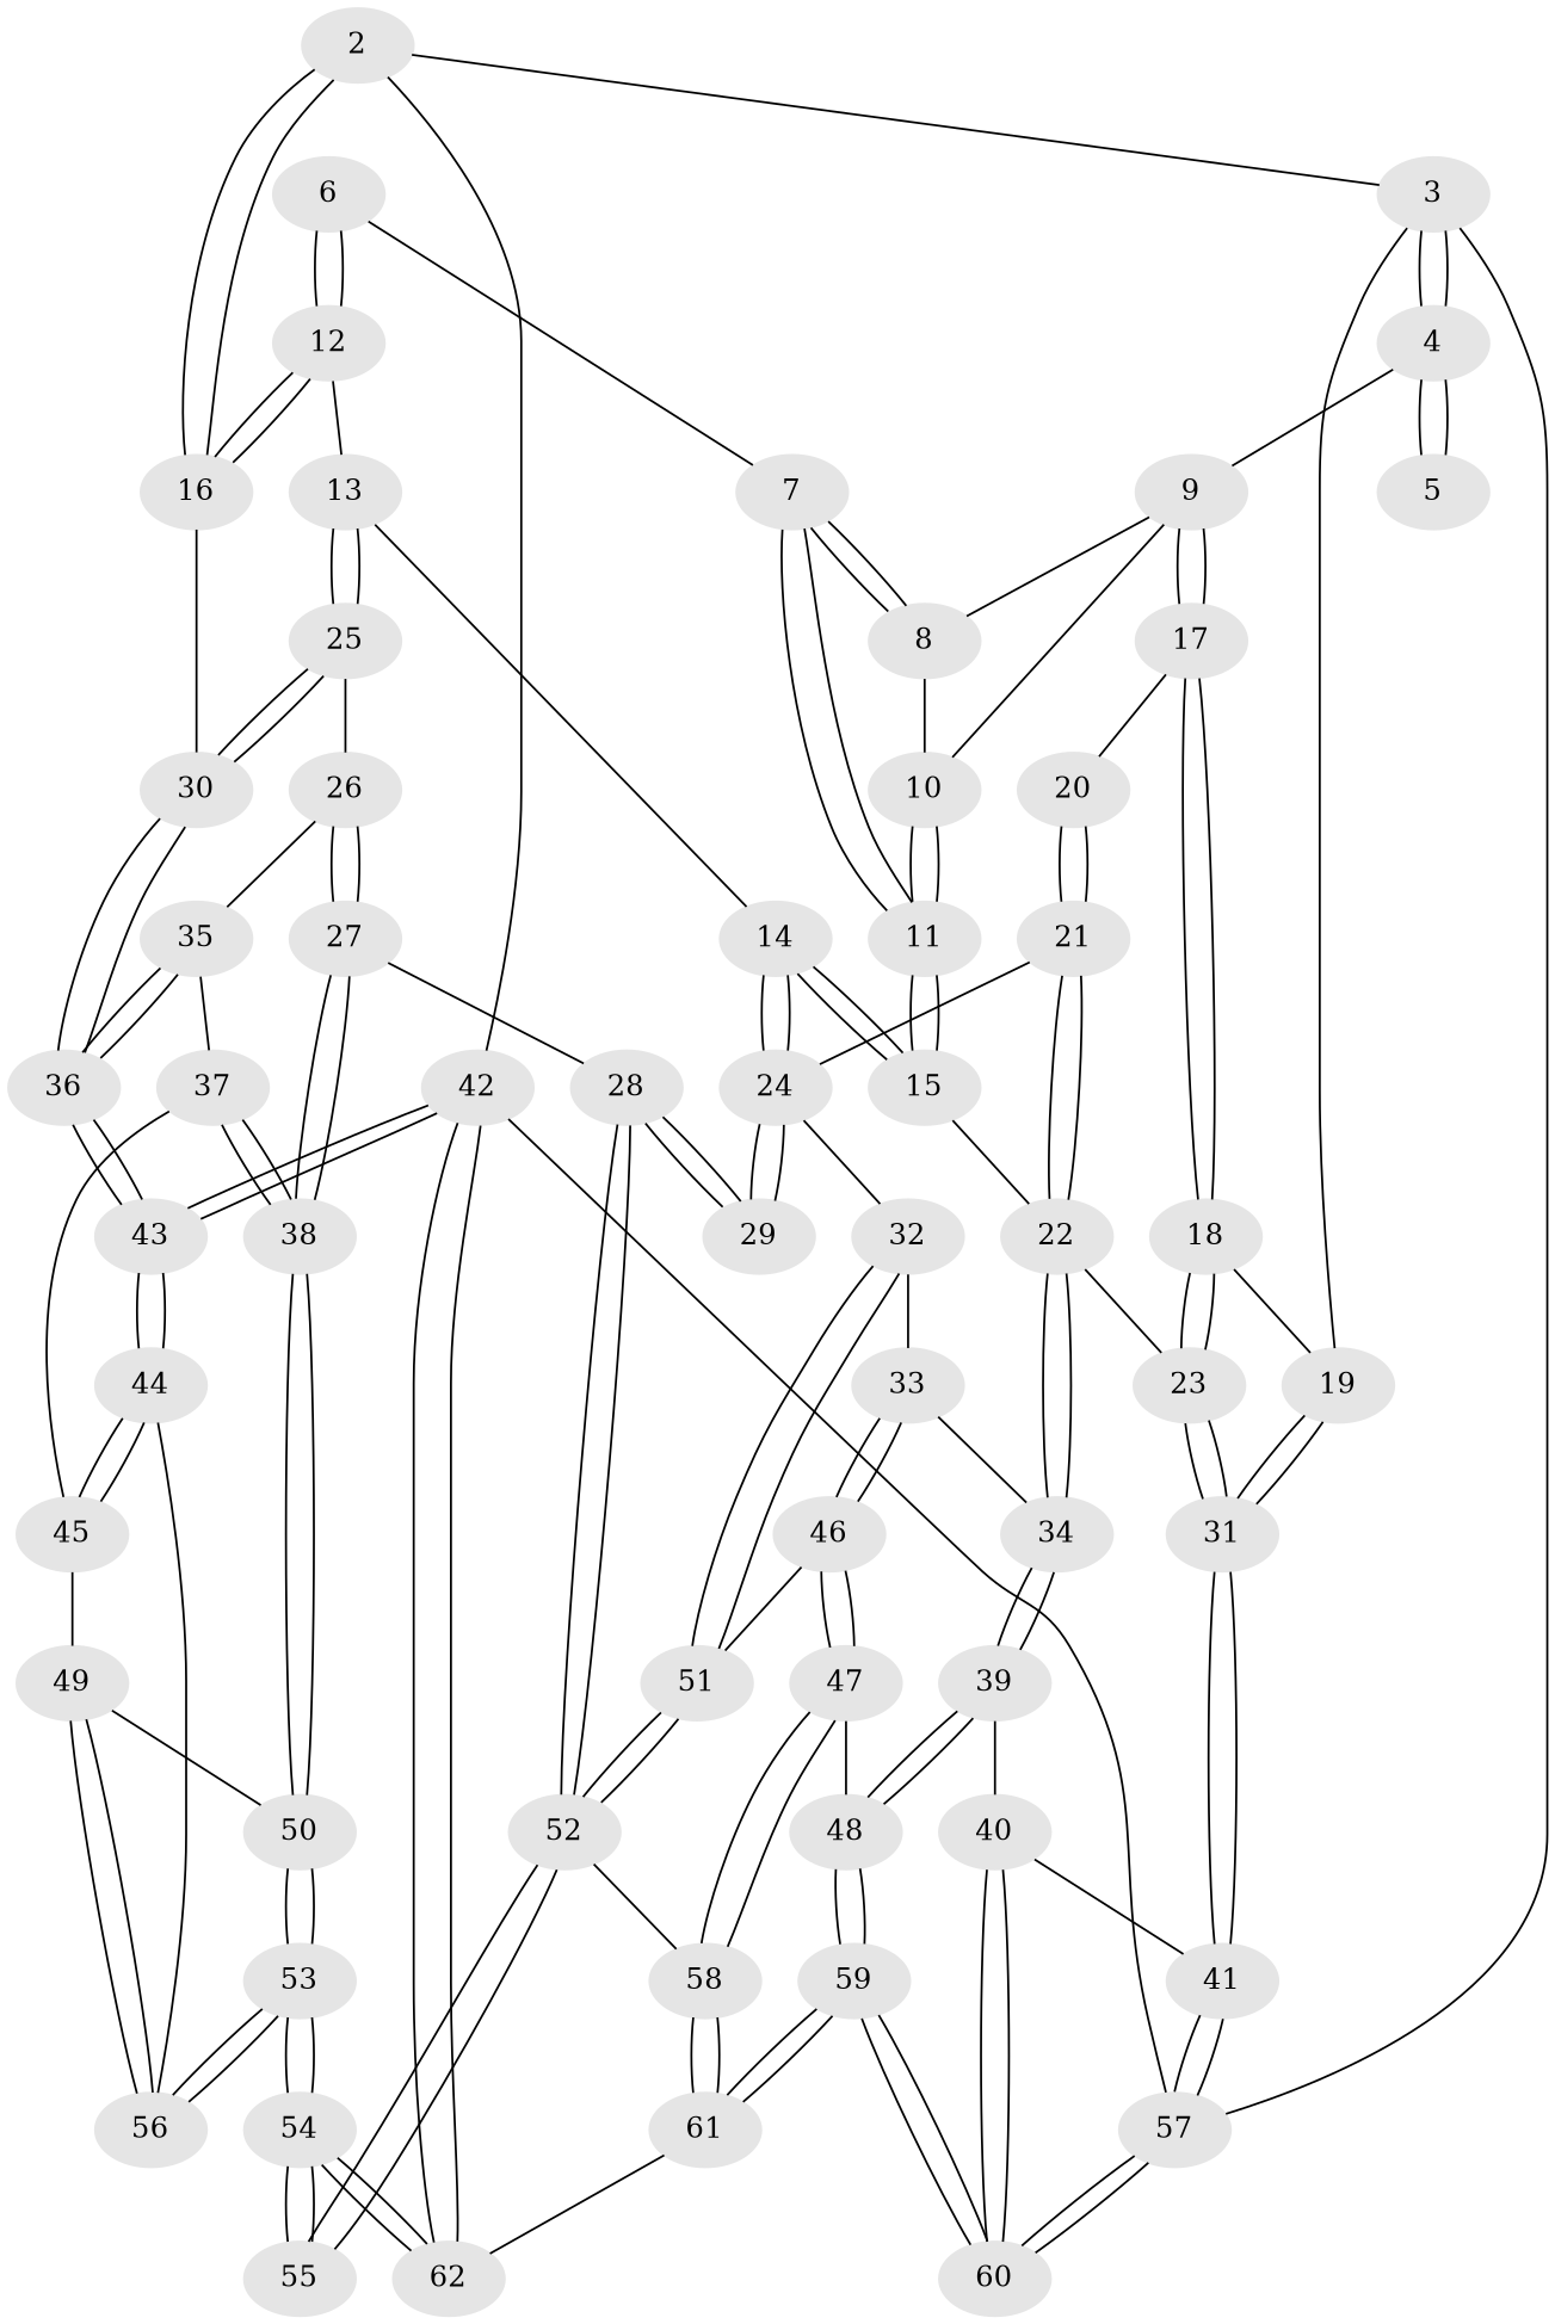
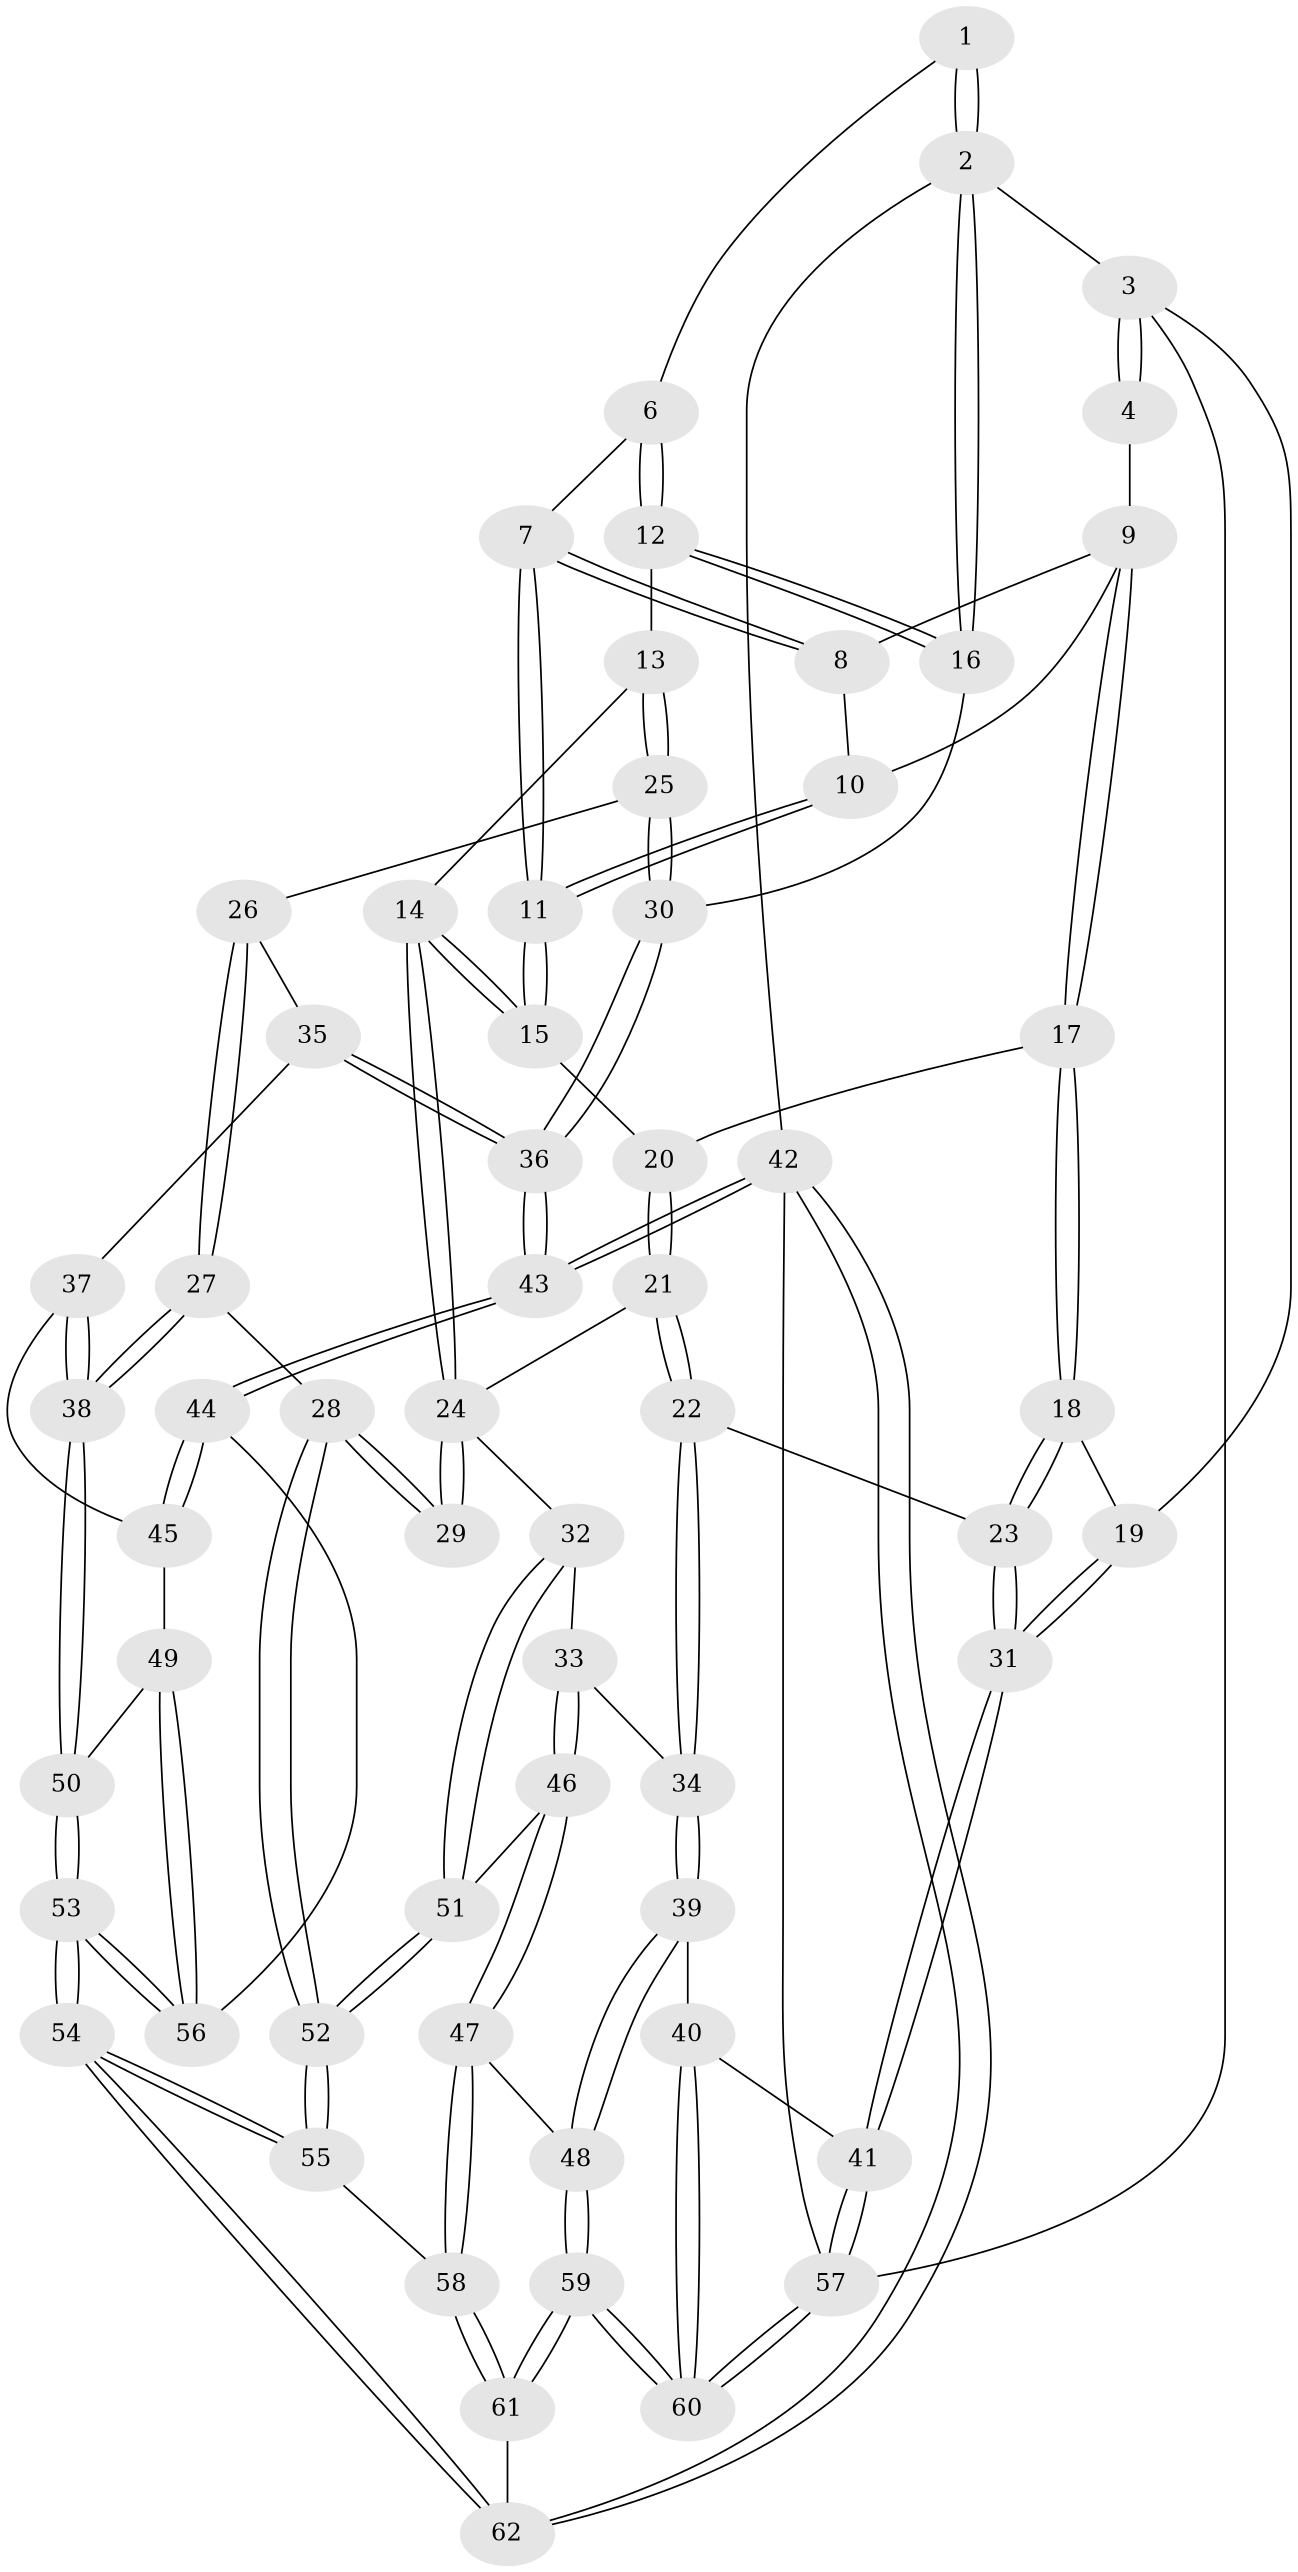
  graph {
    node [color=gray90 style=filled]
+   1
    2
    6
    3
    16
    42
    7
    12
    4
    19
    57
    30
    43
    62
-   5
    9
    31
    60
    8
    10
    17
    11
    13
    15
    20
    18
    14
    25
    24
    26
    29
    32
    21
    36
    23
    41
    22
    34
    39
    27
    35
    28
    38
    37
    52
    50
    55
    33
    51
    46
    47
    40
    48
    45
    44
    49
    53
    59
    56
    58
    61
    54
+   1 -- 2
+   1 -- 2
+   1 -- 6
    2 -- 3
    2 -- 16
    2 -- 16
    2 -- 42
    6 -- 7
    6 -- 12
    6 -- 12
    3 -- 4
    3 -- 4
    3 -- 19
    3 -- 57
    16 -- 30
    42 -- 57
    42 -- 43
    42 -- 43
    42 -- 62
    42 -- 62
    7 -- 8
    7 -- 8
    7 -- 11
    7 -- 11
    12 -- 16
    12 -- 16
    12 -- 13
-   4 -- 5
-   4 -- 5
    4 -- 9
    19 -- 31
    19 -- 31
    57 -- 60
    57 -- 60
    30 -- 36
    30 -- 36
    43 -- 44
    43 -- 44
    9 -- 8
    9 -- 10
    9 -- 17
    9 -- 17
    31 -- 41
    31 -- 41
    8 -- 10
    10 -- 11
    10 -- 11
    17 -- 20
    17 -- 18
    17 -- 18
    11 -- 15
    11 -- 15
    13 -- 14
    13 -- 25
    13 -- 25
-   15 -- 22
+   15 -- 20
    20 -- 21
    20 -- 21
    18 -- 19
    18 -- 23
    18 -- 23
    14 -- 15
    14 -- 15
    14 -- 24
    14 -- 24
    25 -- 30
    25 -- 30
    25 -- 26
    24 -- 29
    24 -- 29
    24 -- 32
    26 -- 27
    26 -- 27
    26 -- 35
    32 -- 33
    32 -- 51
    32 -- 51
    21 -- 24
    21 -- 22
    21 -- 22
    36 -- 43
    36 -- 43
    23 -- 31
    23 -- 31
    41 -- 57
    41 -- 57
    22 -- 23
    22 -- 34
    22 -- 34
    34 -- 39
    34 -- 39
    39 -- 40
    39 -- 48
    39 -- 48
    27 -- 28
    27 -- 38
    27 -- 38
    35 -- 36
    35 -- 36
    35 -- 37
    28 -- 29
    28 -- 29
    28 -- 52
    28 -- 52
    38 -- 50
    38 -- 50
    37 -- 38
    37 -- 38
    37 -- 45
    52 -- 55
    52 -- 55
    50 -- 53
    50 -- 53
-   52 -- 58
+   55 -- 58
    33 -- 34
    33 -- 46
    33 -- 46
    51 -- 52
    51 -- 52
    46 -- 51
    46 -- 47
    46 -- 47
    47 -- 48
    47 -- 58
    47 -- 58
    40 -- 60
    40 -- 60
    40 -- 41
    48 -- 59
    48 -- 59
    45 -- 49
    44 -- 45
    44 -- 45
    44 -- 56
    49 -- 50
    49 -- 56
    49 -- 56
    53 -- 56
    53 -- 56
    53 -- 54
    53 -- 54
    59 -- 60
    59 -- 60
    59 -- 61
    59 -- 61
    58 -- 61
    58 -- 61
    61 -- 62
    54 -- 62
    54 -- 62
    54 -- 55
    54 -- 55
  }
